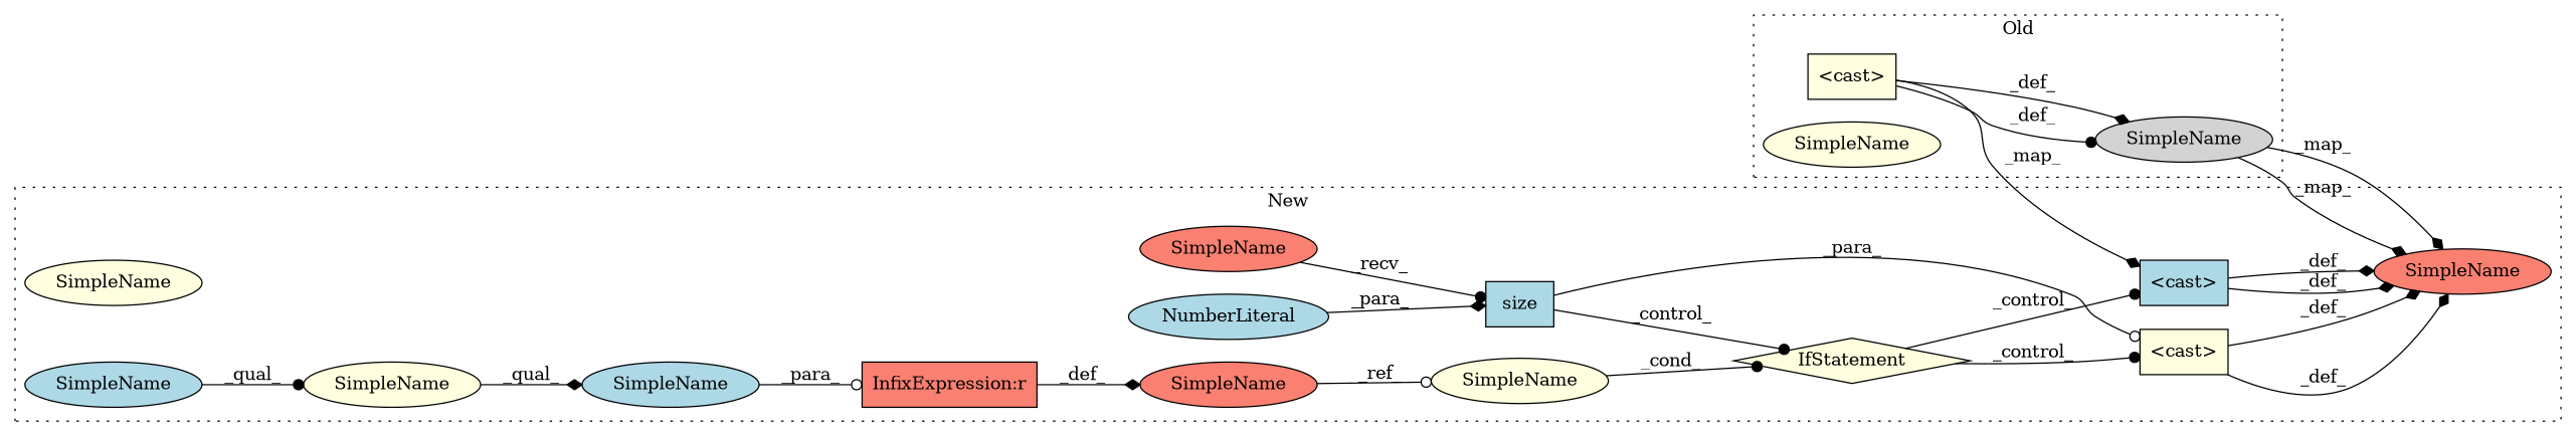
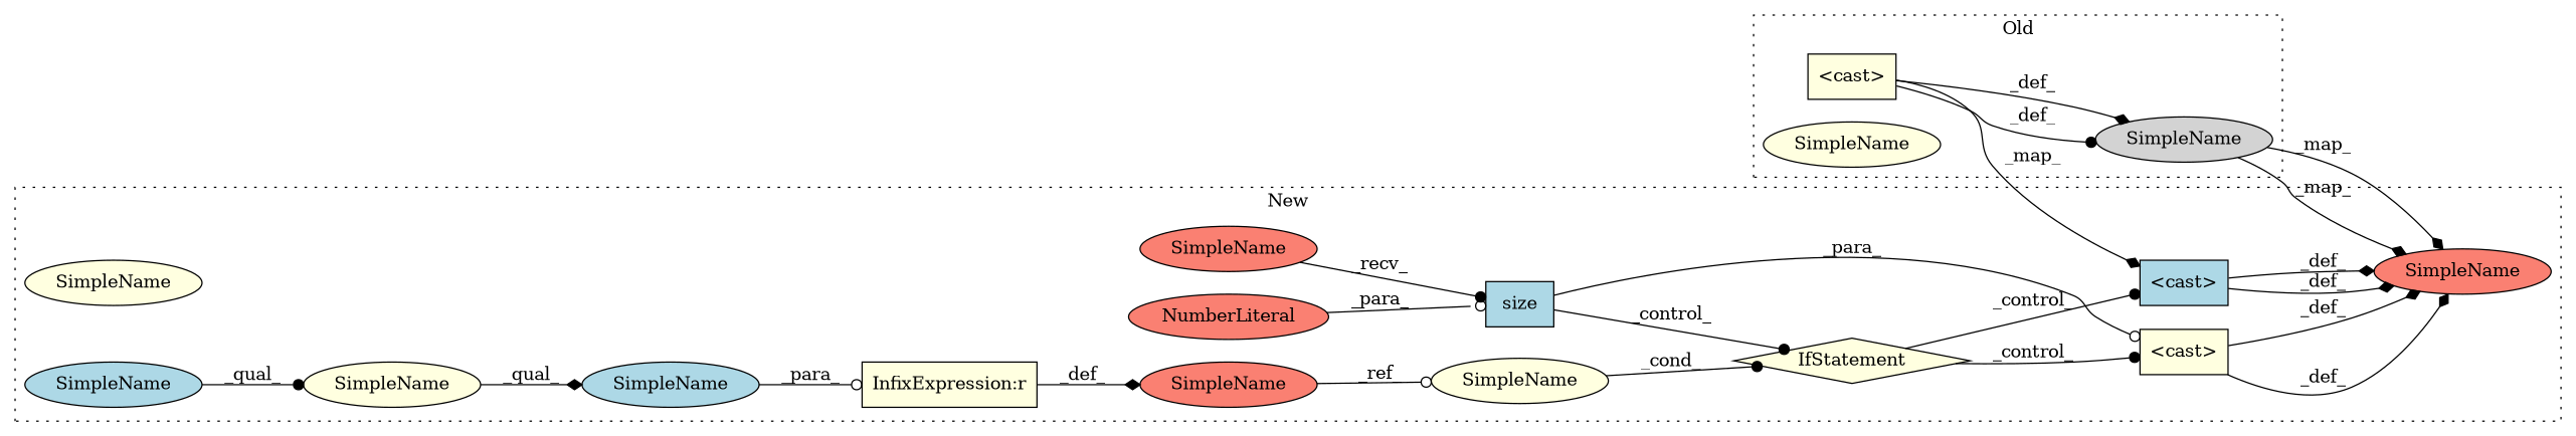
  digraph {
    rankdir=LR
    node [a=42 fillcolor=lightyellow l=6 s=2380 shape=ellipse style=filled]
    edge [arrowhead=diamond]
    n1 [a=11 label="<cast>" s=2531 shape=box]
    n2 [l=15 label=SimpleName s=3207]
    n3 [fillcolor=lightgrey l=15 label=SimpleName s=3207]
    n4 [a=11 fillcolor=lightblue label="<cast>" s=2733 shape=box]
-   n5 [a=27 fillcolor=salmon l=4 label="InfixExpression:r" s=2376 shape=box]
+   n5 [a=27 l=4 label="InfixExpression:r" s=2376 shape=box]
    n6 [fillcolor=lightblue l=64 label=SimpleName]
    n7 [a=11 label="<cast>" s=2927 shape=box]
    n8 [a=32 fillcolor=lightblue l="5,1" label=size s="2939,2945" shape=box]
-   n9 [a=34 fillcolor=lightblue l=1 label=NumberLiteral s=2944]
+   n9 [a=34 fillcolor=salmon l=1 label=NumberLiteral s=2944]
    n10 [fillcolor=salmon l=5 label=SimpleName s=2933]
    n11 [a=25 l="3,1" label=IfStatement s="2619,2627" shape=diamond]
    n12 [l=58 label=SimpleName]
    n13 [fillcolor=salmon l=5 label=SimpleName s=2341]
    n14 [label=SimpleName s=3887]
    n15 [fillcolor=salmon label=SimpleName s=3887]
    n16 [l=5 label=SimpleName s=2622]
    n17 [fillcolor=lightblue l=47 label=SimpleName]
    subgraph cluster_1 {
      label=Old
      style=dotted
      n1
      n2
      n3
    }
    subgraph cluster_2 {
      label=New
      style=dotted
      n4
      n5
      n6
      n7
      n8
      n9
      n10
      n11
      n12
      n13
      n14
      n15
      n16
      n17
    }
    n1 -> n3 [arrowhead=dot label=_def_]
    n1 -> n3 [label=_def_]
    n1 -> n4 [label=_map_]
    n3 -> n15 [label=_map_]
    n3 -> n15 [label=_map_]
    n4 -> n15 [label=_def_]
    n4 -> n15 [label=_def_]
    n5 -> n13 [label=_def_]
    n6 -> n5 [arrowhead=odot label=_para_]
    n7 -> n15 [label=_def_]
    n7 -> n15 [label=_def_]
    n8 -> n7 [arrowhead=odot label=_para_]
    n8 -> n11 [arrowhead=dot label=_control_]
-   n9 -> n8 [label=_para_]
+   n9 -> n8 [arrowhead=odot label=_para_]
    n10 -> n8 [arrowhead=dot label=_recv_]
    n11 -> n4 [arrowhead=dot label=_control_]
    n11 -> n7 [arrowhead=dot label=_control_]
    n12 -> n6 [label=_qual_]
    n13 -> n16 [arrowhead=odot label=_ref_]
    n16 -> n11 [arrowhead=dot label=_cond_]
    n17 -> n12 [arrowhead=dot label=_qual_]
  }
